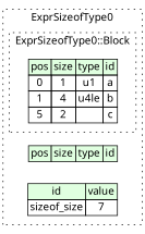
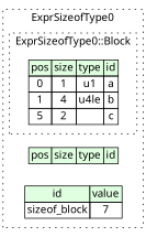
  digraph {
    rankdir=LR
    fontname="Noto Sans"
    node [shape=plaintext fontname="Noto Sans"]
    n1 [label=<<TABLE BORDER="0" CELLBORDER="1" CELLSPACING="0"> 				<TR><TD BGCOLOR="#E0FFE0">pos</TD><TD BGCOLOR="#E0FFE0">size</TD><TD BGCOLOR="#E0FFE0">type</TD><TD BGCOLOR="#E0FFE0">id</TD></TR> 				<TR><TD PORT="a_pos">0</TD><TD PORT="a_size">1</TD><TD>u1</TD><TD PORT="a_type">a</TD></TR> 				<TR><TD PORT="b_pos">1</TD><TD PORT="b_size">4</TD><TD>u4le</TD><TD PORT="b_type">b</TD></TR> 				<TR><TD PORT="c_pos">5</TD><TD PORT="c_size">2</TD><TD></TD><TD PORT="c_type">c</TD></TR> 			</TABLE>>]
    n2 [label=<<TABLE BORDER="0" CELLBORDER="1" CELLSPACING="0"> 			<TR><TD BGCOLOR="#E0FFE0">pos</TD><TD BGCOLOR="#E0FFE0">size</TD><TD BGCOLOR="#E0FFE0">type</TD><TD BGCOLOR="#E0FFE0">id</TD></TR> 		</TABLE>>]
-   n3 [label=<<TABLE BORDER="0" CELLBORDER="1" CELLSPACING="0"> 			<TR><TD BGCOLOR="#E0FFE0">id</TD><TD BGCOLOR="#E0FFE0">value</TD></TR> 			<TR><TD>sizeof_size</TD><TD>7</TD></TR> 		</TABLE>>]
+   n3 [label=<<TABLE BORDER="0" CELLBORDER="1" CELLSPACING="0"> 			<TR><TD BGCOLOR="#E0FFE0">id</TD><TD BGCOLOR="#E0FFE0">value</TD></TR> 			<TR><TD>sizeof_block</TD><TD>7</TD></TR> 		</TABLE>>]
    subgraph cluster_1 {
      label=ExprSizeofType0
      style=dotted
      n2
      n3
      subgraph cluster_2 {
        label="ExprSizeofType0::Block"
        style=dotted
        n1
      }
    }
  }
